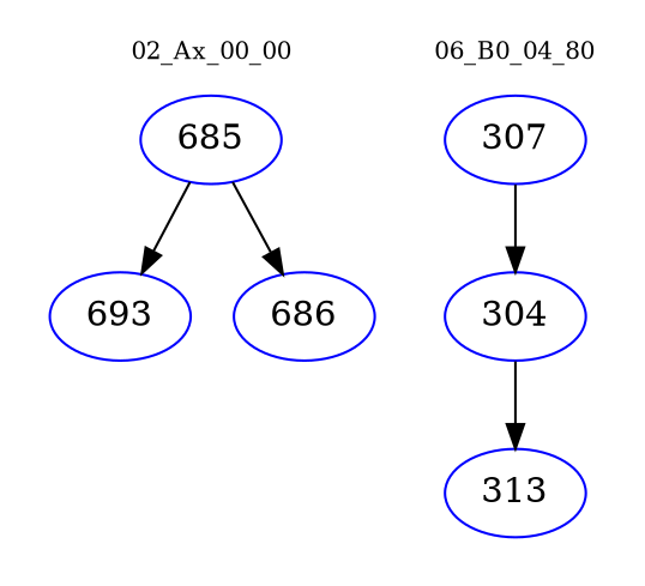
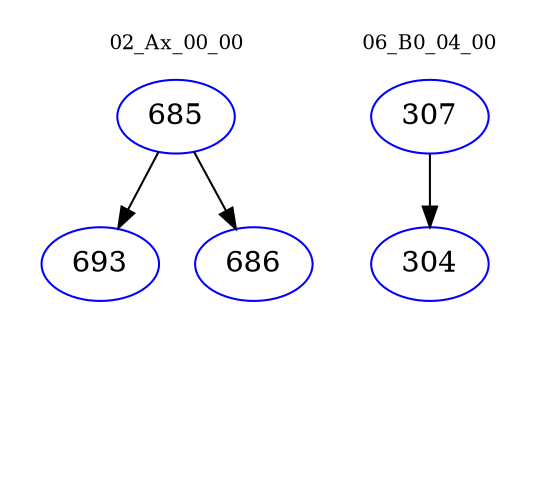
  digraph {
    node [color=blue]
    edge [color=black]
    n1 [label=693]
    n2 [label=685]
    n3 [label=686]
    n4 [label=307]
    n5 [label=304]
-   n6 [label=313]
    subgraph cluster_1 {
      color=white
      fontsize=10
      label="02_Ax_00_00"
      n1
      n2
      n3
    }
    subgraph cluster_2 {
      color=white
      fontsize=10
-     label="06_B0_04_80"
+     label="06_B0_04_00"
      n4
      n5
-     n6
    }
    n2 -> n1
    n2 -> n3
    n4 -> n5
-   n5 -> n6
  }
